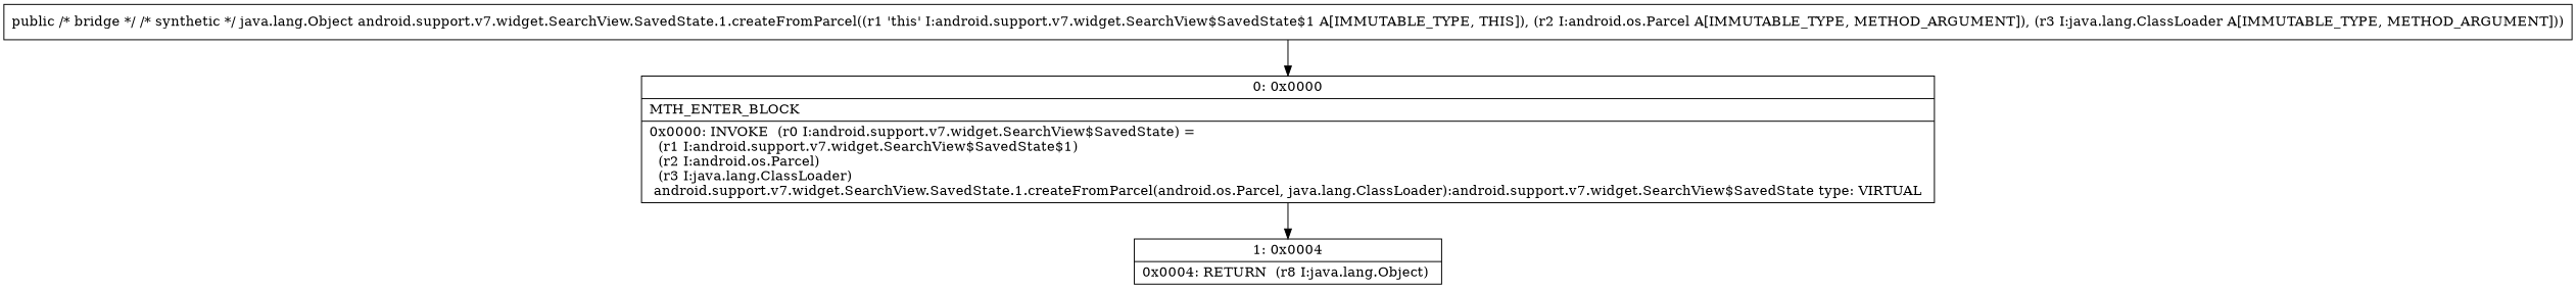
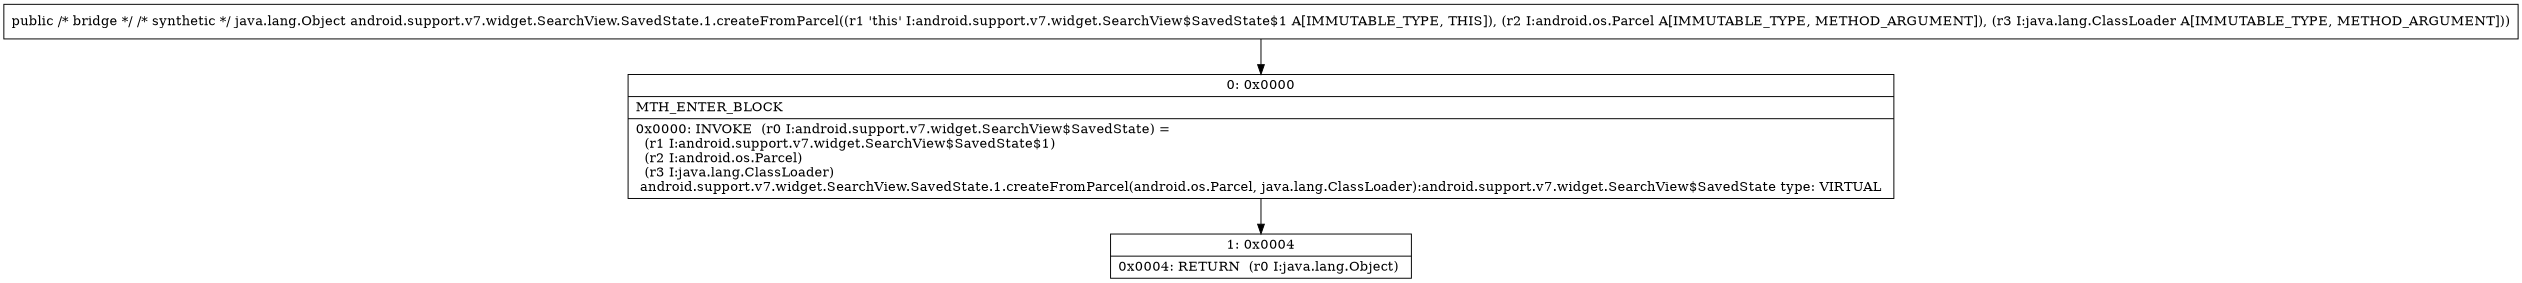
  digraph {
    node [shape=record]
    n1 [label="{0\:\ 0x0000|MTH_ENTER_BLOCK\l|0x0000: INVOKE  (r0 I:android.support.v7.widget.SearchView$SavedState) = \l  (r1 I:android.support.v7.widget.SearchView$SavedState$1)\l  (r2 I:android.os.Parcel)\l  (r3 I:java.lang.ClassLoader)\l android.support.v7.widget.SearchView.SavedState.1.createFromParcel(android.os.Parcel, java.lang.ClassLoader):android.support.v7.widget.SearchView$SavedState type: VIRTUAL \l}"]
-   n2 [label="{1\:\ 0x0004|0x0004: RETURN  (r8 I:java.lang.Object) \l}"]
+   n2 [label="{1\:\ 0x0004|0x0004: RETURN  (r0 I:java.lang.Object) \l}"]
    n3 [label="{public \/* bridge *\/ \/* synthetic *\/ java.lang.Object android.support.v7.widget.SearchView.SavedState.1.createFromParcel((r1 'this' I:android.support.v7.widget.SearchView$SavedState$1 A[IMMUTABLE_TYPE, THIS]), (r2 I:android.os.Parcel A[IMMUTABLE_TYPE, METHOD_ARGUMENT]), (r3 I:java.lang.ClassLoader A[IMMUTABLE_TYPE, METHOD_ARGUMENT])) }"]
    n1 -> n2
    n3 -> n1
  }
